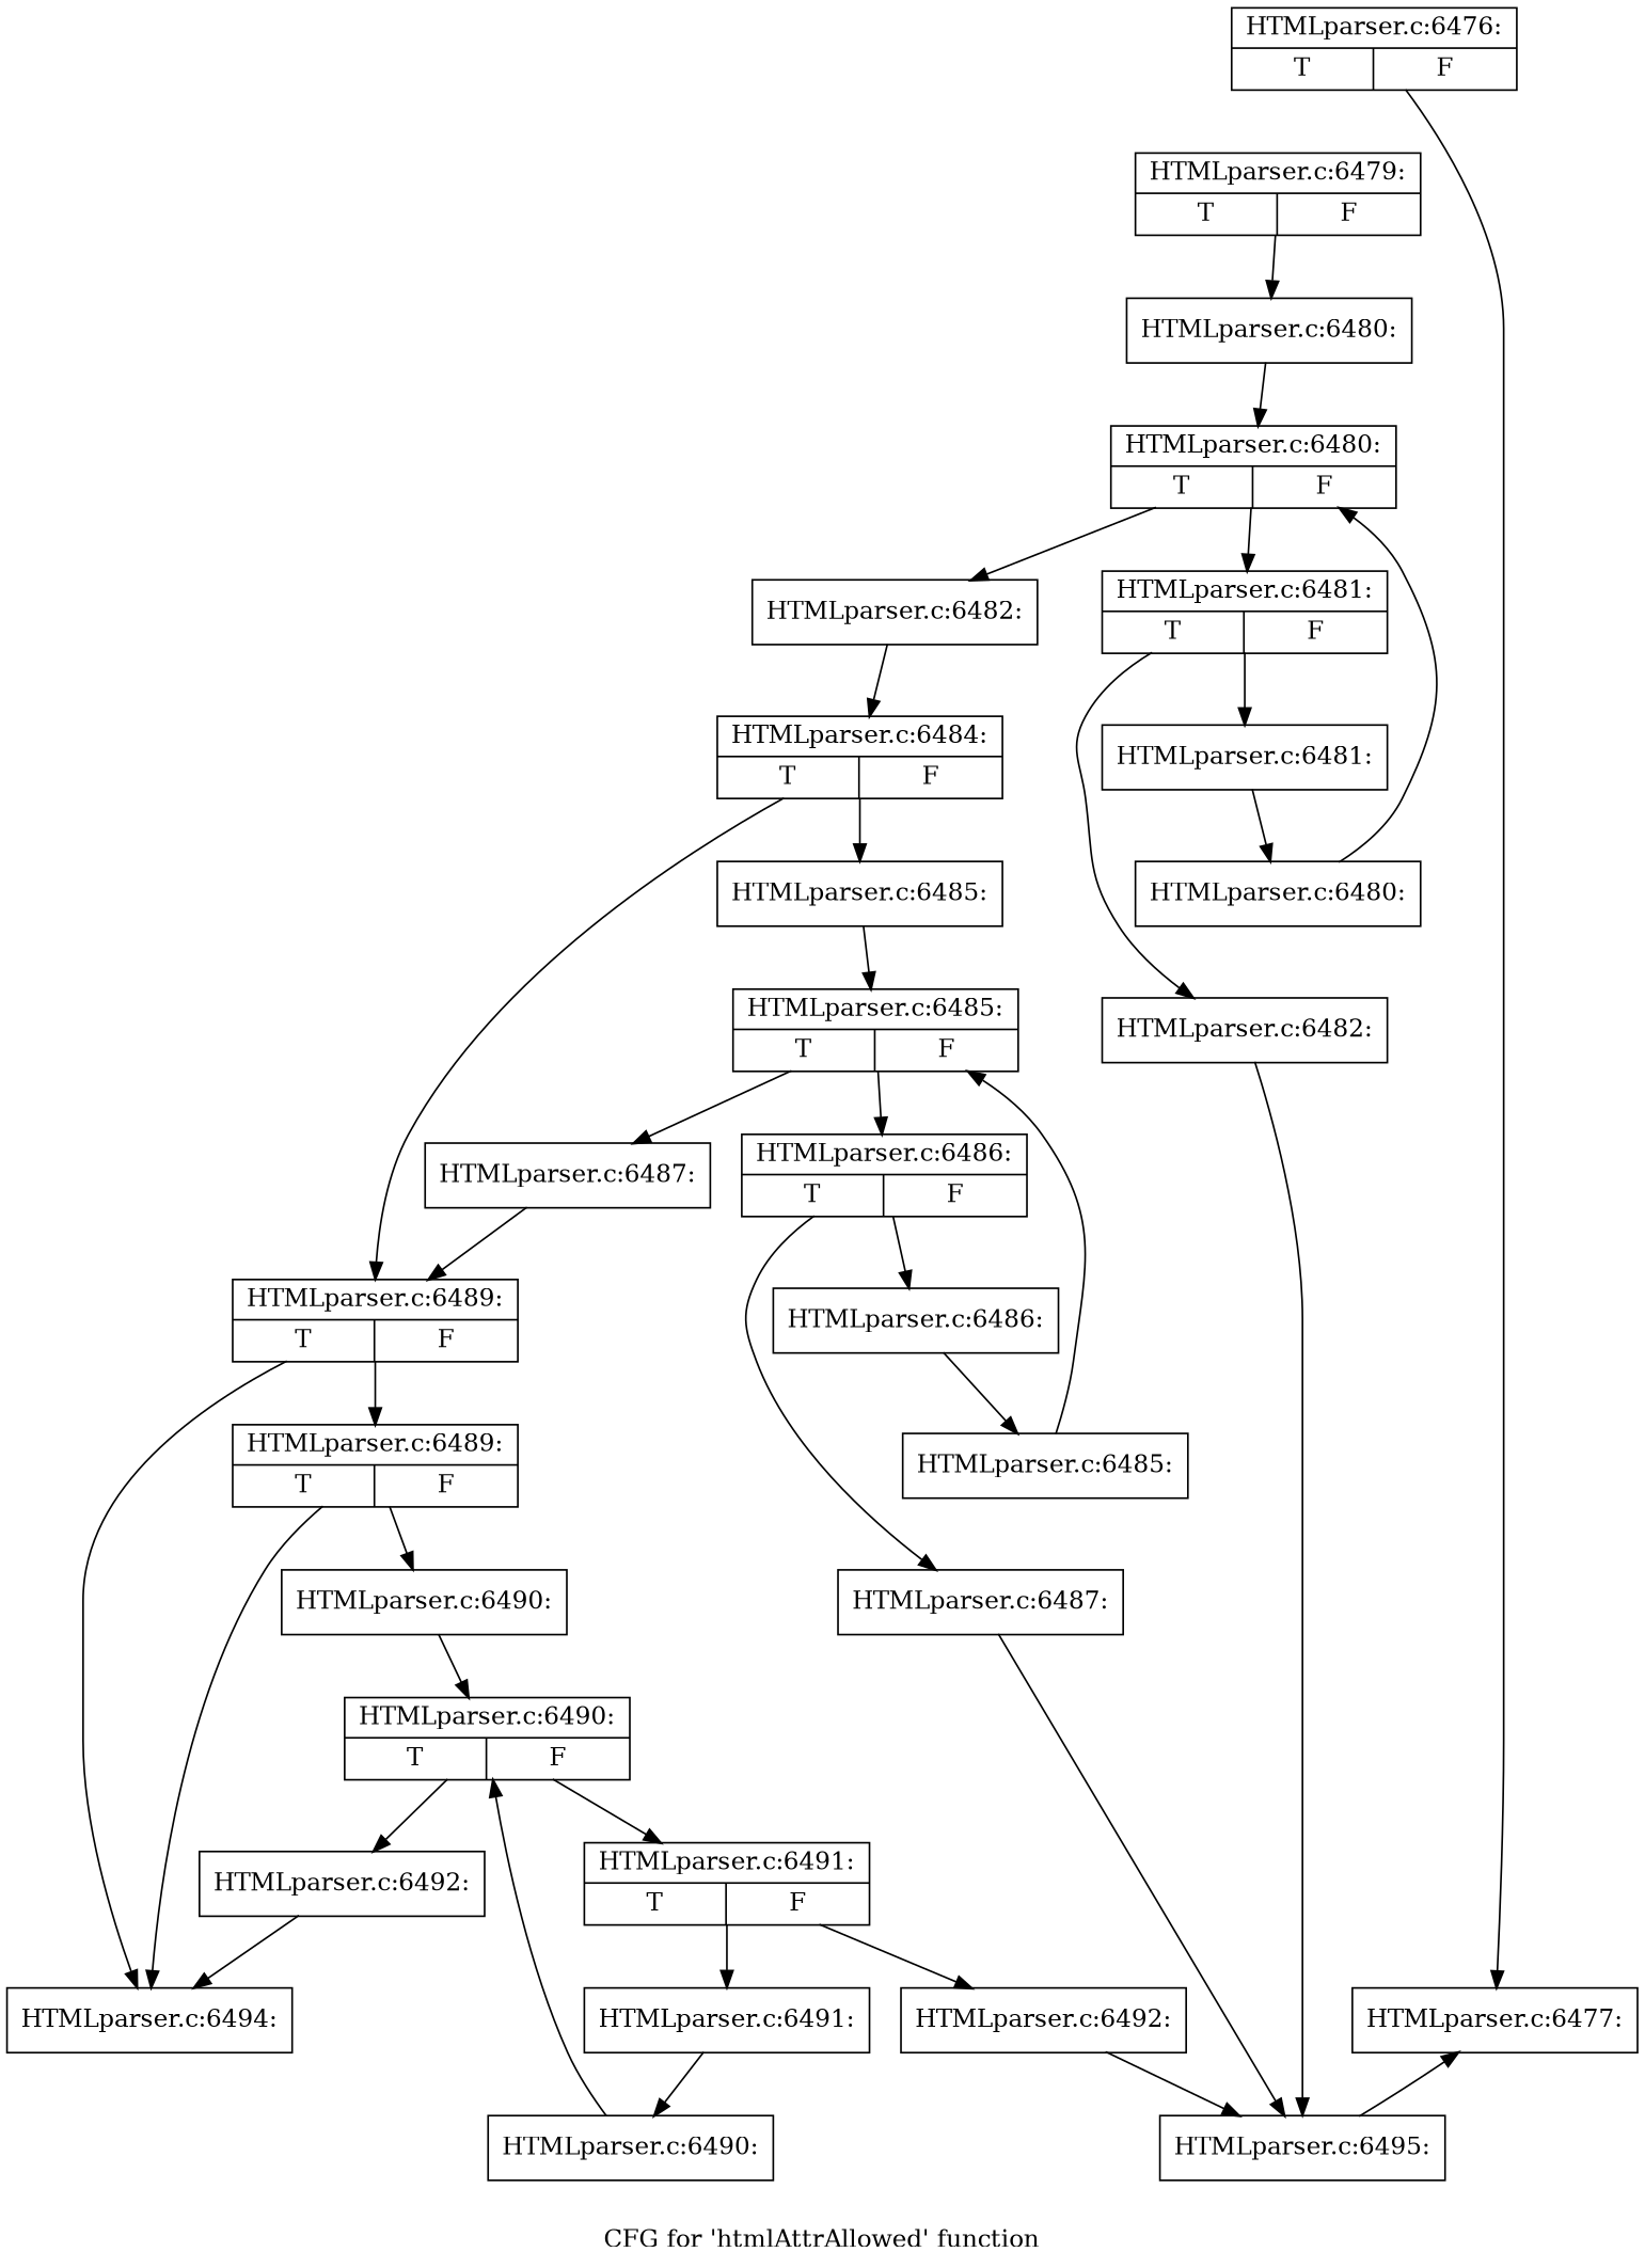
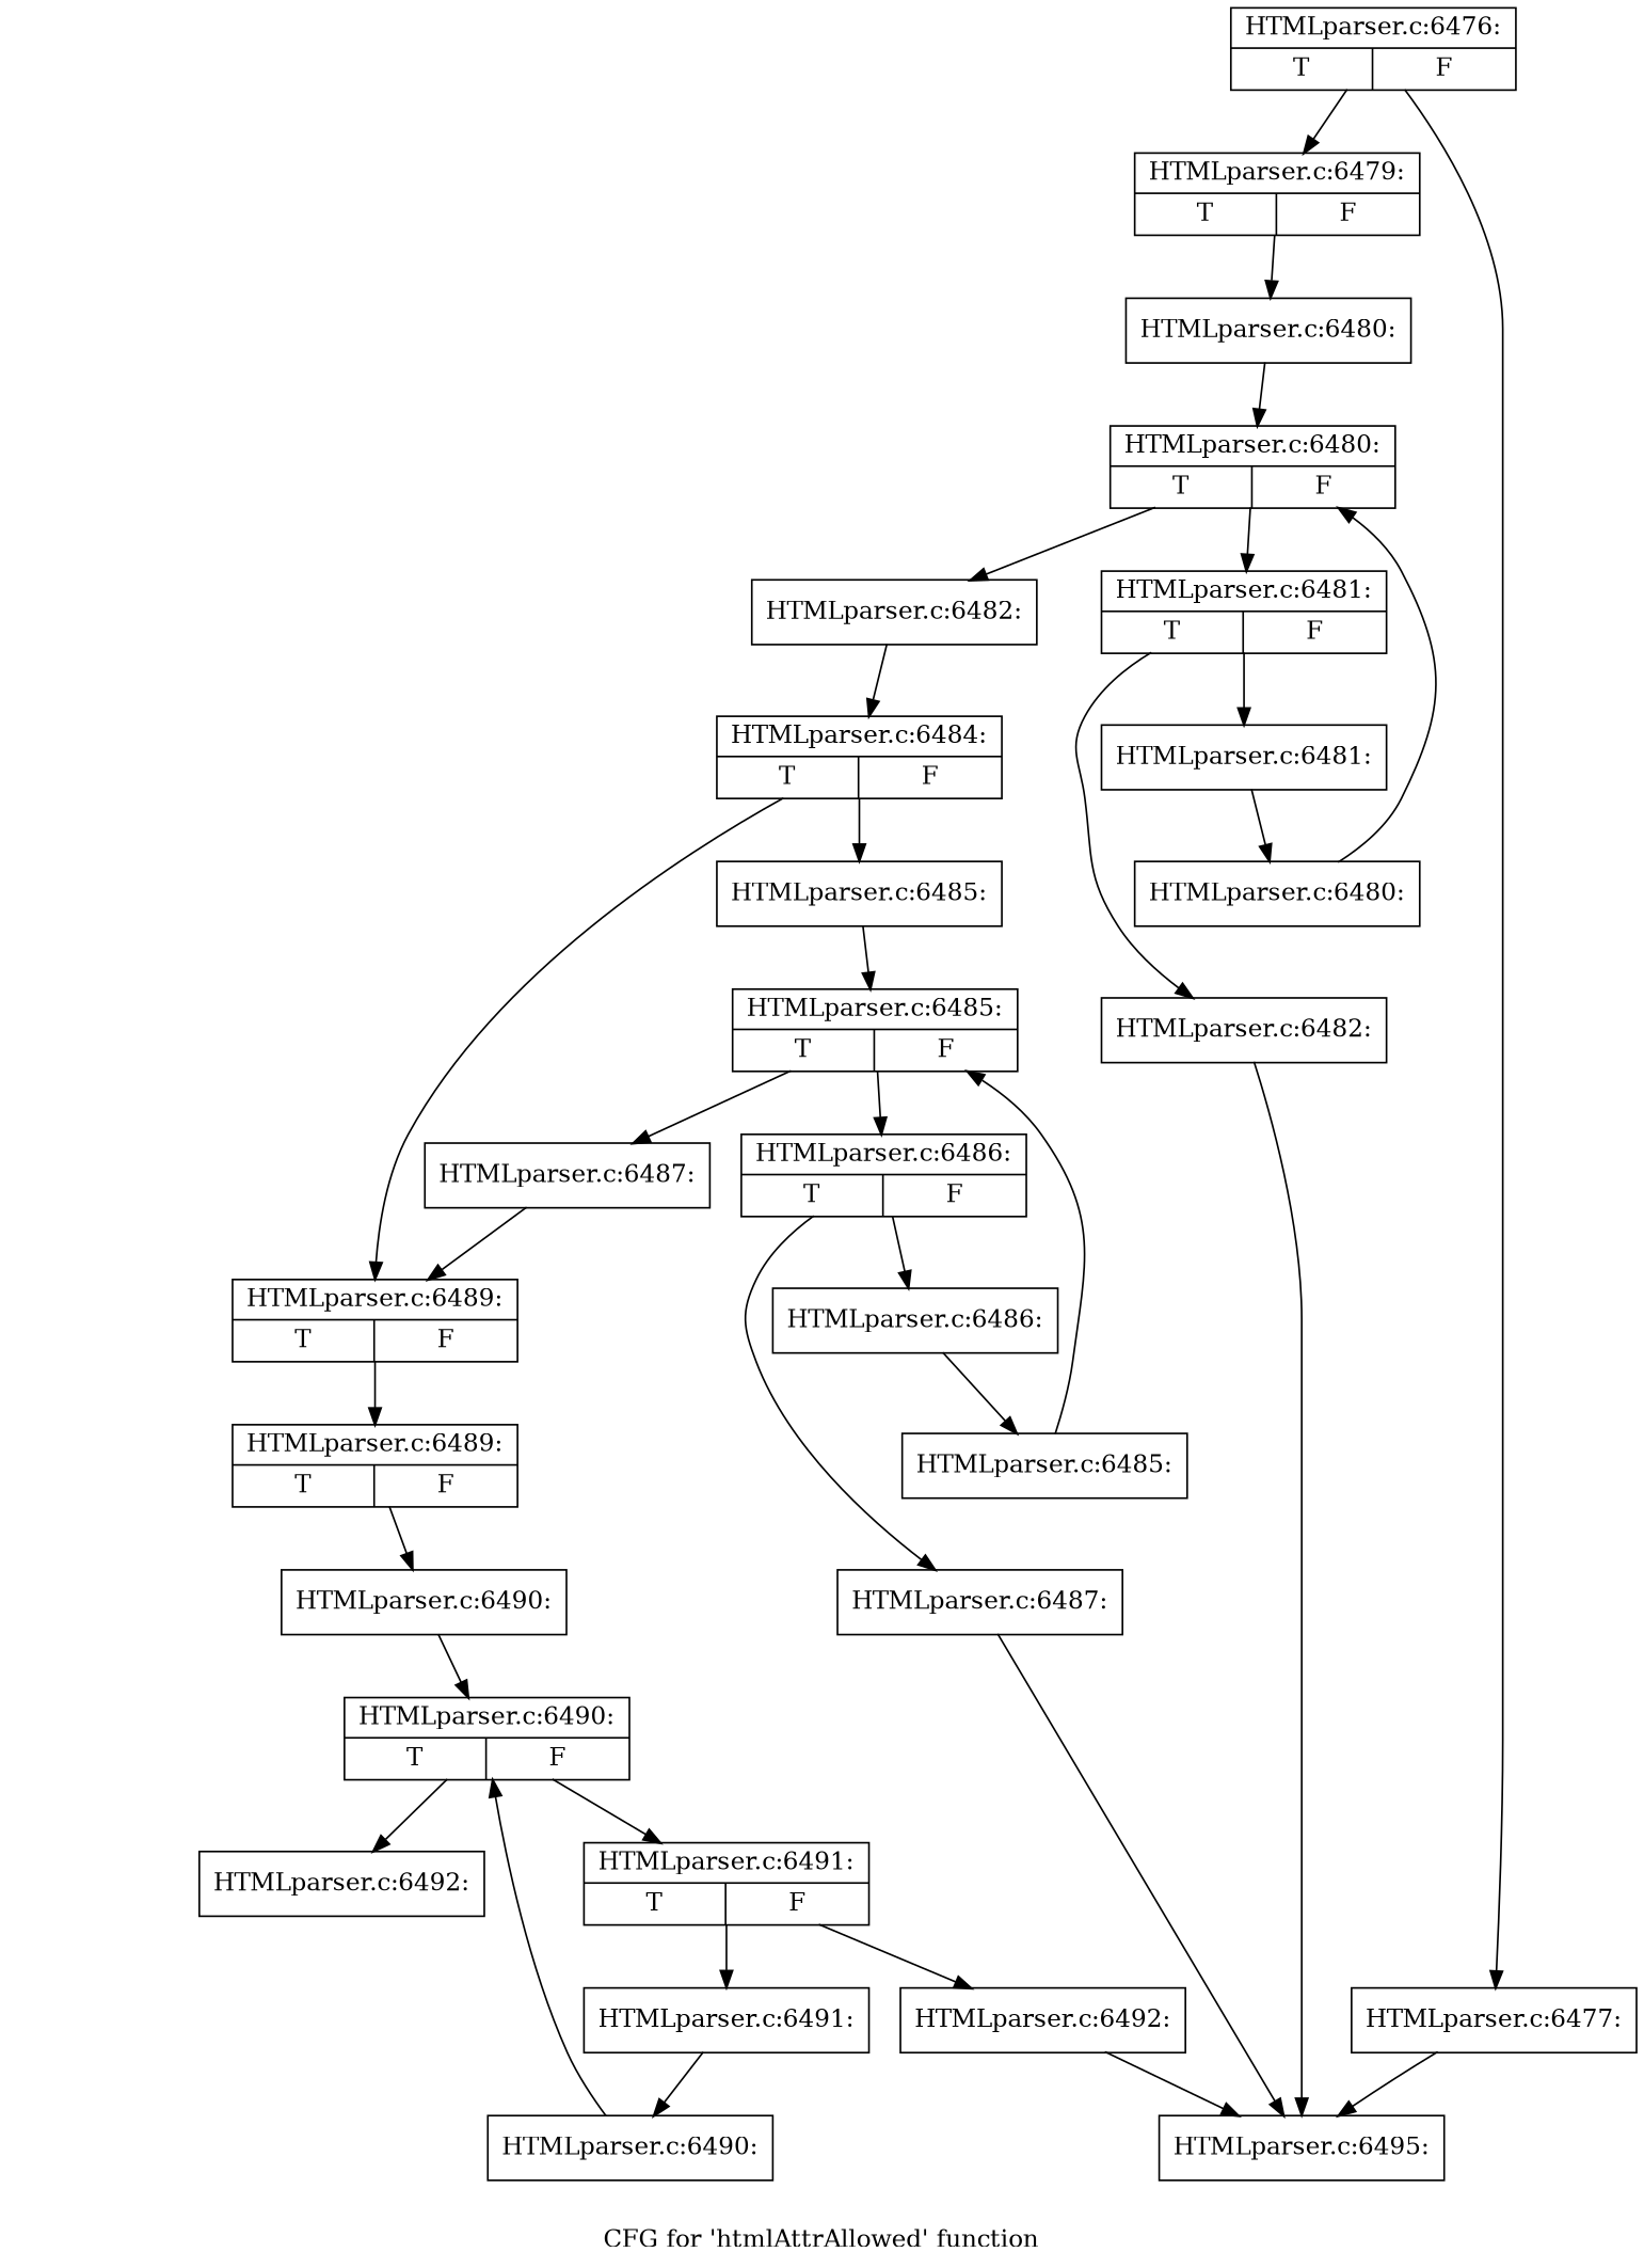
  digraph {
    label="CFG for 'htmlAttrAllowed' function"
    node [shape=record]
    n1 [label="{HTMLparser.c:6476:|{<s0>T|<s1>F}}"]
    n2 [label="{HTMLparser.c:6477:}"]
    n3 [label="{HTMLparser.c:6479:|{<s0>T|<s1>F}}"]
    n4 [label="{HTMLparser.c:6495:}"]
    n5 [label="{HTMLparser.c:6480:}"]
    n6 [label="{HTMLparser.c:6480:|{<s0>T|<s1>F}}"]
    n7 [label="{HTMLparser.c:6484:|{<s0>T|<s1>F}}"]
    n8 [label="{HTMLparser.c:6485:}"]
    n9 [label="{HTMLparser.c:6489:|{<s0>T|<s1>F}}"]
    n10 [label="{HTMLparser.c:6481:|{<s0>T|<s1>F}}"]
    n11 [label="{HTMLparser.c:6482:}"]
    n12 [label="{HTMLparser.c:6485:|{<s0>T|<s1>F}}"]
    n13 [label="{HTMLparser.c:6489:|{<s0>T|<s1>F}}"]
-   n14 [label="{HTMLparser.c:6494:}"]
    n15 [label="{HTMLparser.c:6481:}"]
    n16 [label="{HTMLparser.c:6482:}"]
    n17 [label="{HTMLparser.c:6480:}"]
    n18 [label="{HTMLparser.c:6486:|{<s0>T|<s1>F}}"]
    n19 [label="{HTMLparser.c:6487:}"]
    n20 [label="{HTMLparser.c:6490:}"]
    n21 [label="{HTMLparser.c:6486:}"]
    n22 [label="{HTMLparser.c:6487:}"]
    n23 [label="{HTMLparser.c:6485:}"]
    n24 [label="{HTMLparser.c:6490:|{<s0>T|<s1>F}}"]
    n25 [label="{HTMLparser.c:6491:|{<s0>T|<s1>F}}"]
    n26 [label="{HTMLparser.c:6492:}"]
    n27 [label="{HTMLparser.c:6491:}"]
    n28 [label="{HTMLparser.c:6492:}"]
    n29 [label="{HTMLparser.c:6490:}"]
    n1 -> n2
-   n4 -> n2
+   n1 -> n3
+   n2 -> n4
    n3 -> n5
    n5 -> n6
    n6 -> n10
    n6 -> n11
    n7 -> n8
    n7 -> n9
    n8 -> n12
    n9 -> n13
-   n9 -> n14
    n10 -> n15
    n10 -> n16
    n11 -> n7
    n12 -> n18
    n12 -> n19
-   n13 -> n14
    n13 -> n20
    n15 -> n17
    n16 -> n4
    n17 -> n6
    n18 -> n21
    n18 -> n22
    n19 -> n9
    n20 -> n24
    n21 -> n23
    n22 -> n4
    n23 -> n12
    n24 -> n25
    n24 -> n26
    n25 -> n27
    n25 -> n28
-   n26 -> n14
    n27 -> n29
    n28 -> n4
    n29 -> n24
  }
